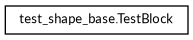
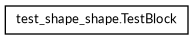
  digraph {
    rankdir=LR
    fontname=Lato
-   n1 [color=black fillcolor=white fontname=Lato fontsize=10 height=0.2 label="test_shape_base.TestBlock" shape=record style=filled width=0.4]
+   n1 [color=black fillcolor=white fontname=Lato fontsize=10 height=0.2 label="test_shape_shape.TestBlock" shape=record style=filled width=0.4]
  }
